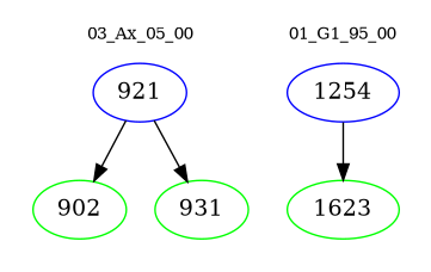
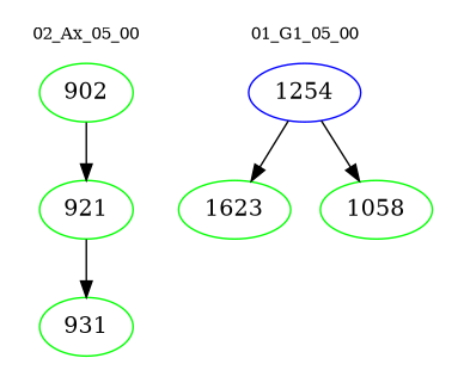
  digraph {
    node [color=green]
    edge [color=black]
-   n1 [color=blue label=921]
+   n1 [label=921]
    n2 [label=902]
    n3 [label=931]
    n4 [color=blue label=1254]
    n5 [label=1623]
+   n6 [label=1058]
    subgraph cluster_1 {
      color=white
      fontsize=10
-     label="03_Ax_05_00"
+     label="02_Ax_05_00"
      n1
      n2
      n3
    }
    subgraph cluster_2 {
      color=white
      fontsize=10
-     label="01_G1_95_00"
+     label="01_G1_05_00"
      n4
      n5
+     n6
    }
-   n1 -> n2
+   n2 -> n1
    n1 -> n3
    n4 -> n5
+   n4 -> n6
  }
